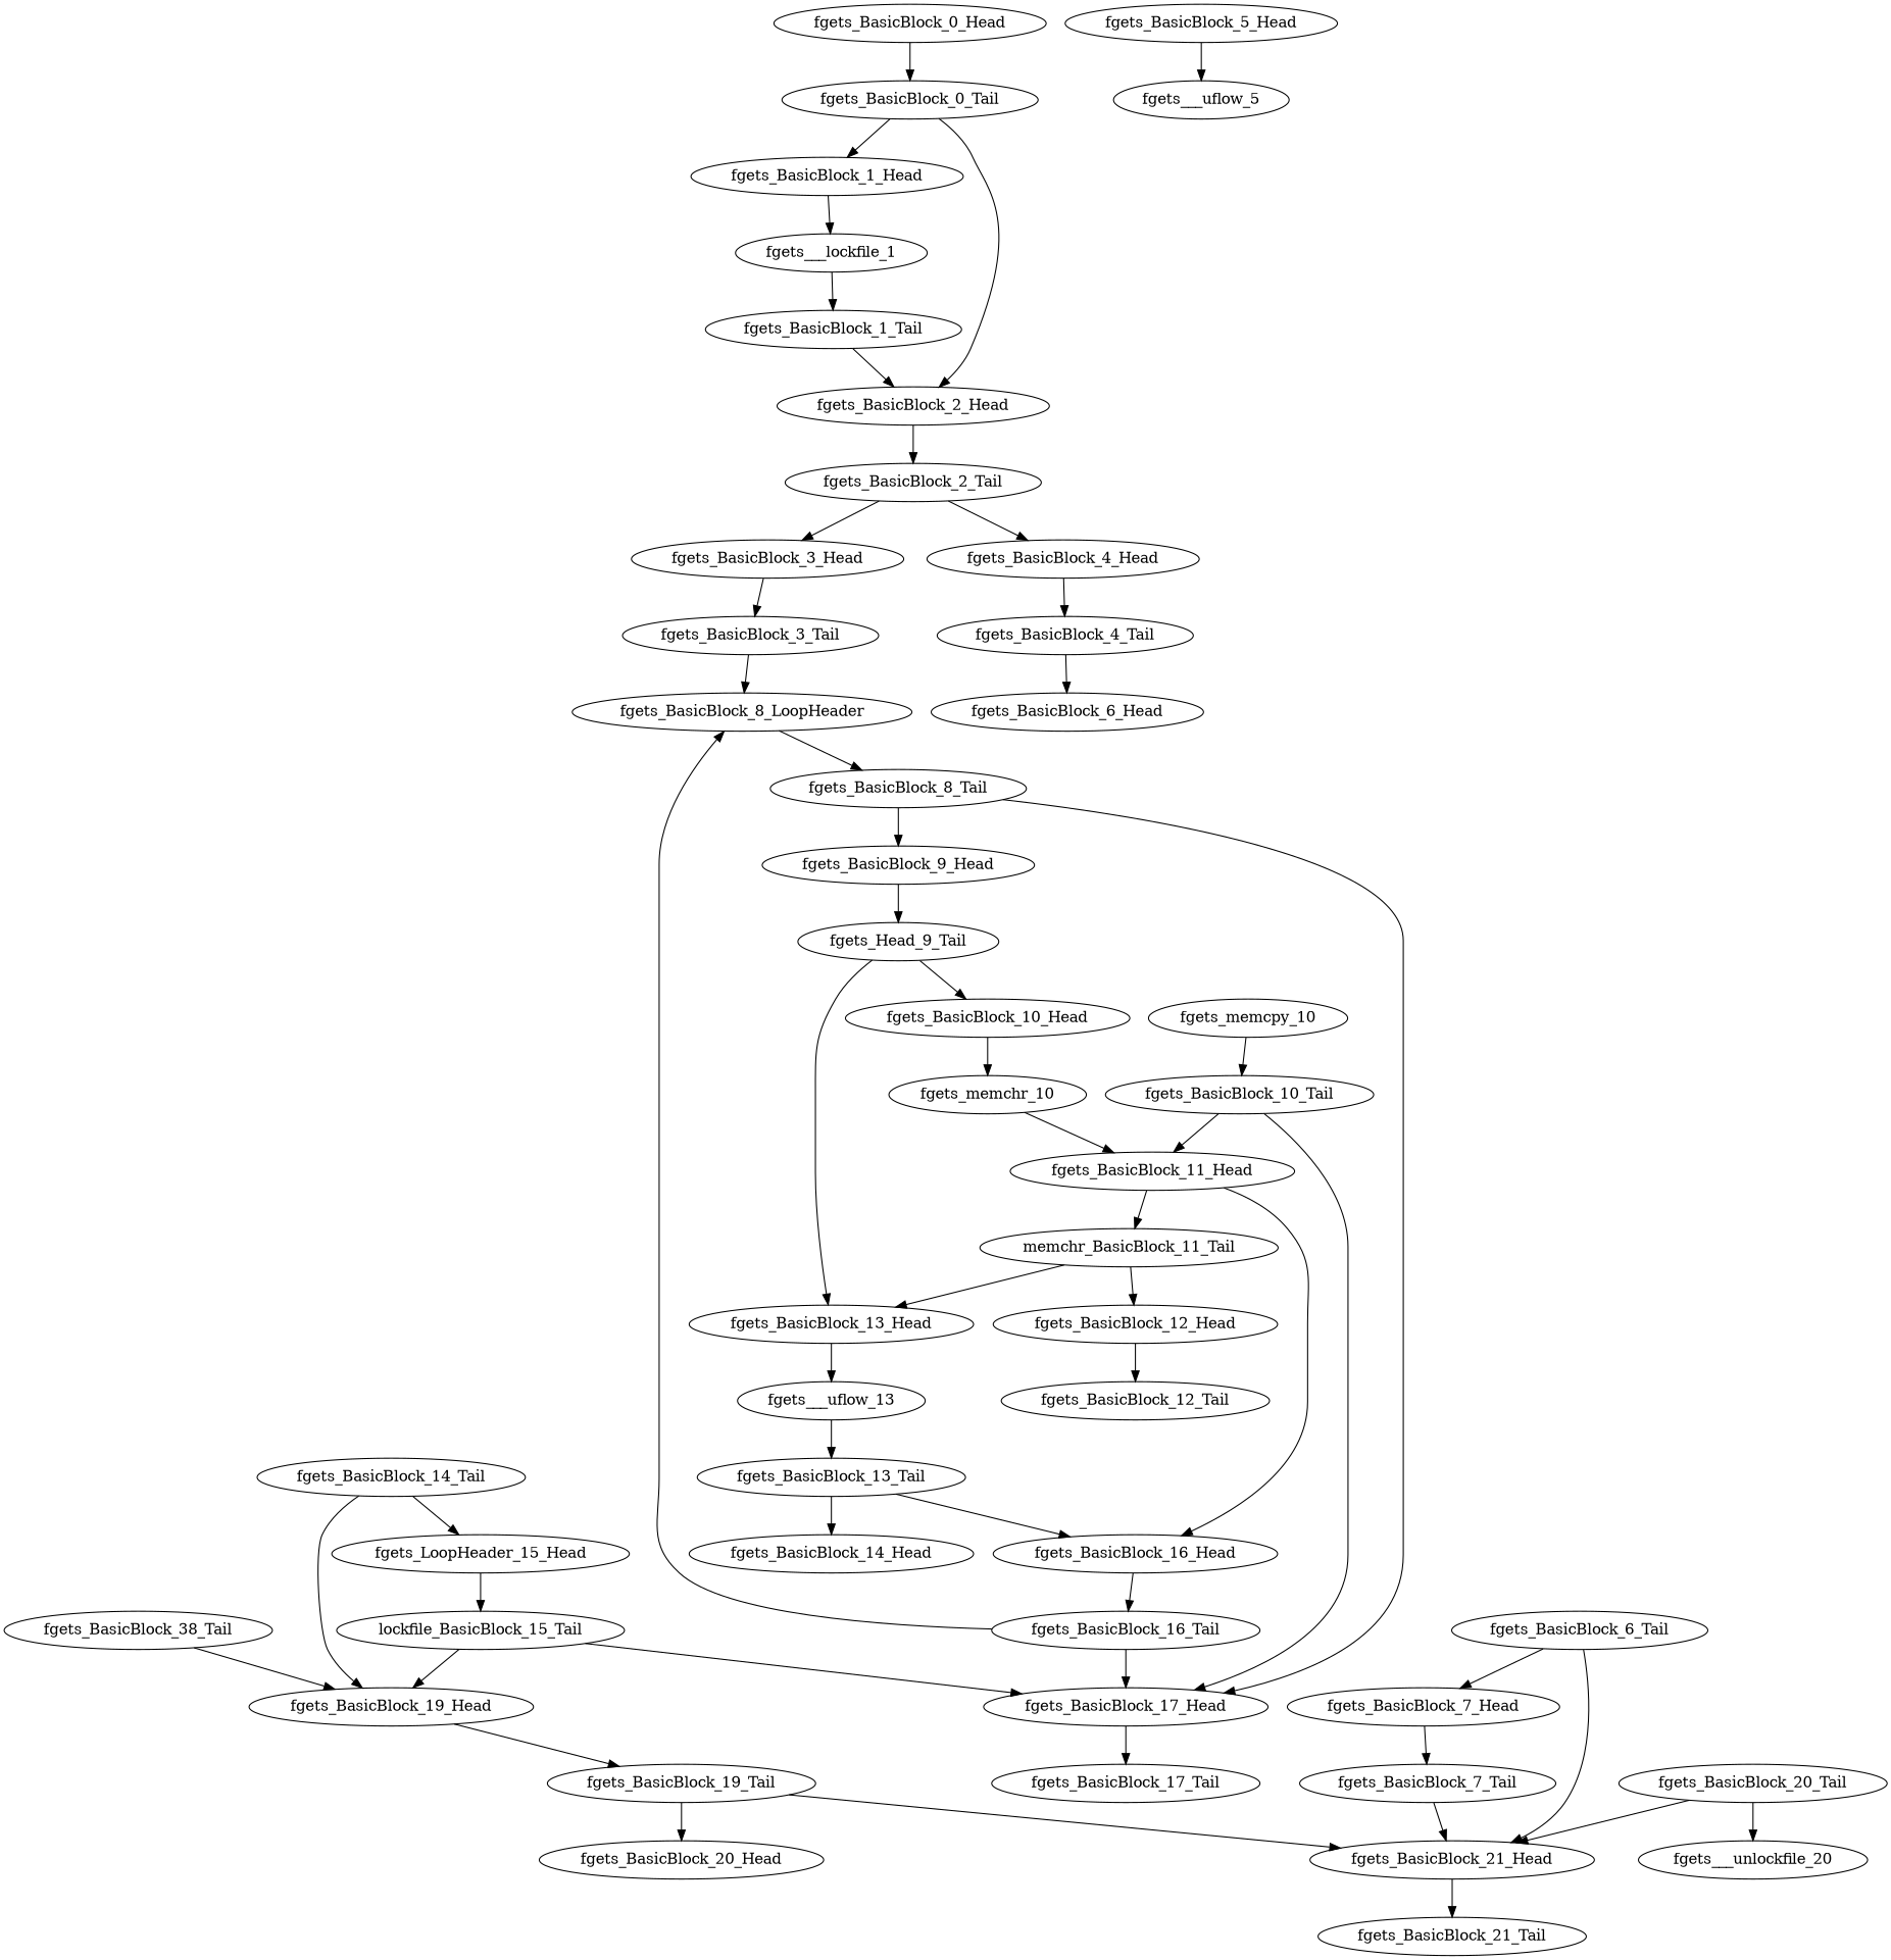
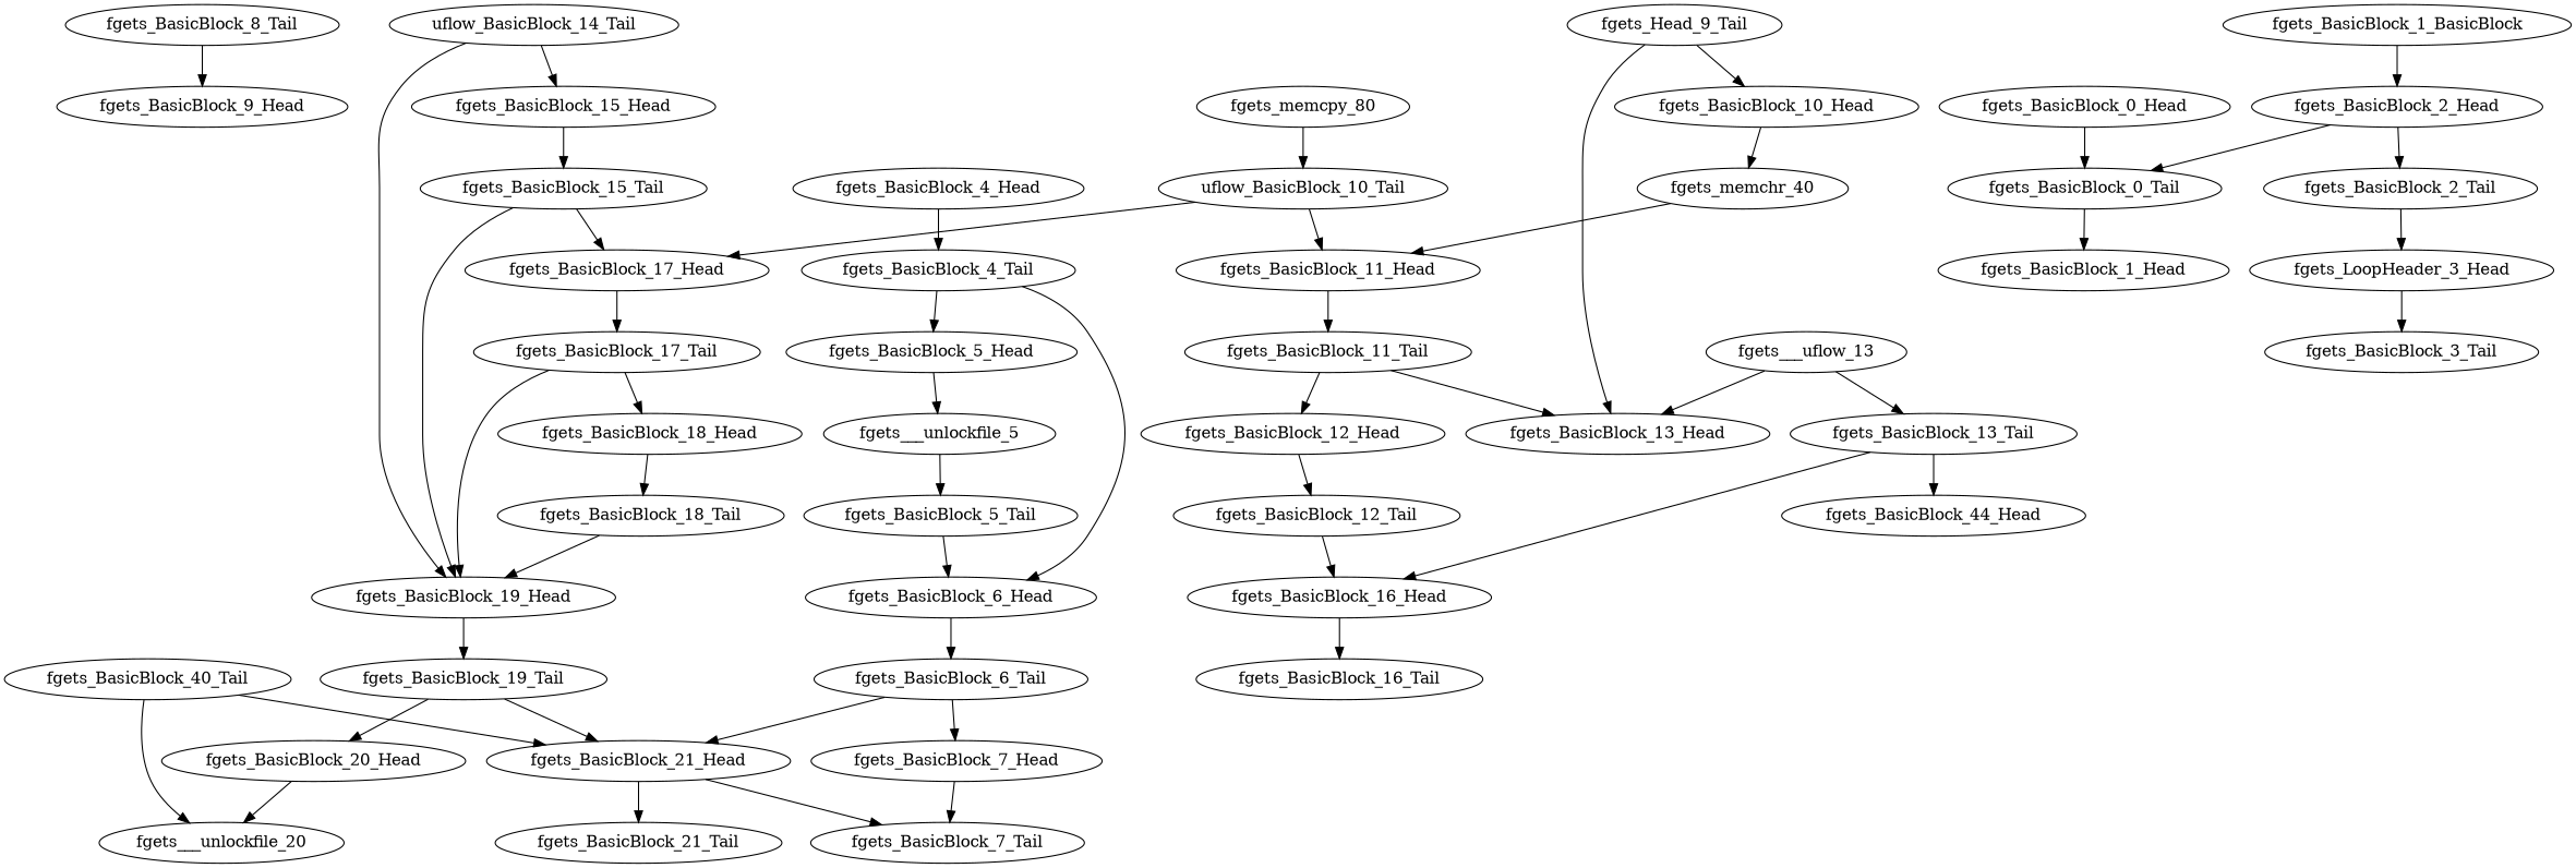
  digraph {
-   fgets_BasicBlock_8_LoopHeader
    fgets_BasicBlock_8_Tail
    fgets_BasicBlock_17_Head
    fgets_BasicBlock_9_Head
    fgets_BasicBlock_17_Tail
    n6 [label=fgets_Head_9_Tail]
    fgets_BasicBlock_11_Head
-   fgets_BasicBlock_11_Tail [label=memchr_BasicBlock_11_Tail]
+   fgets_BasicBlock_11_Tail
    fgets_BasicBlock_12_Head
    fgets_BasicBlock_13_Head
    fgets_BasicBlock_12_Tail
    fgets___uflow_13
-   fgets_BasicBlock_3_Head
+   fgets_BasicBlock_3_Head [label=fgets_LoopHeader_3_Head]
    fgets_BasicBlock_3_Tail
-   fgets_BasicBlock_18_Tail [label=fgets_BasicBlock_38_Tail]
+   fgets_BasicBlock_18_Head
+   fgets_BasicBlock_18_Tail
    fgets_BasicBlock_19_Head
    fgets_BasicBlock_19_Tail
    fgets_BasicBlock_20_Head
    fgets_BasicBlock_21_Head
    fgets___unlockfile_20
    fgets_BasicBlock_21_Tail
-   fgets___unlockfile_5 [label=fgets___uflow_5]
+   fgets___unlockfile_5
+   fgets_BasicBlock_5_Tail
    fgets_BasicBlock_6_Head
    fgets_BasicBlock_6_Tail
-   fgets_memchr_10
-   fgets_memcpy_10
-   fgets_BasicBlock_10_Tail
-   fgets_BasicBlock_15_Tail [label=lockfile_BasicBlock_15_Tail]
-   fgets_BasicBlock_20_Tail
-   fgets___lockfile_1
-   fgets_BasicBlock_1_Tail
+   fgets_memchr_10 [label=fgets_memchr_40]
+   fgets_memcpy_10 [label=fgets_memcpy_80]
+   fgets_BasicBlock_10_Tail [label=uflow_BasicBlock_10_Tail]
+   fgets_BasicBlock_15_Tail
+   fgets_BasicBlock_20_Tail [label=fgets_BasicBlock_40_Tail]
+   fgets_BasicBlock_1_Tail [label=fgets_BasicBlock_1_BasicBlock]
    fgets_BasicBlock_2_Head
    fgets_BasicBlock_2_Tail
    fgets_BasicBlock_10_Head
    fgets_BasicBlock_16_Head
    fgets_BasicBlock_16_Tail
    fgets_BasicBlock_7_Head
    fgets_BasicBlock_7_Tail
    fgets_BasicBlock_4_Head
    fgets_BasicBlock_4_Tail
    fgets_BasicBlock_5_Head
    fgets_BasicBlock_13_Tail
-   fgets_BasicBlock_14_Head
-   fgets_BasicBlock_14_Tail
-   fgets_BasicBlock_15_Head [label=fgets_LoopHeader_15_Head]
+   fgets_BasicBlock_14_Head [label=fgets_BasicBlock_44_Head]
+   fgets_BasicBlock_14_Tail [label=uflow_BasicBlock_14_Tail]
+   fgets_BasicBlock_15_Head
    fgets_BasicBlock_0_Tail
    fgets_BasicBlock_1_Head
    fgets_BasicBlock_0_Head
-   fgets_BasicBlock_8_LoopHeader -> fgets_BasicBlock_8_Tail
-   fgets_BasicBlock_8_Tail -> fgets_BasicBlock_17_Head
    fgets_BasicBlock_8_Tail -> fgets_BasicBlock_9_Head
    fgets_BasicBlock_17_Head -> fgets_BasicBlock_17_Tail
-   fgets_BasicBlock_9_Head -> n6
+   fgets_BasicBlock_17_Tail -> fgets_BasicBlock_18_Head
+   fgets_BasicBlock_17_Tail -> fgets_BasicBlock_19_Head
    n6 -> fgets_BasicBlock_13_Head
    n6 -> fgets_BasicBlock_10_Head
    fgets_BasicBlock_11_Head -> fgets_BasicBlock_11_Tail
    fgets_BasicBlock_11_Tail -> fgets_BasicBlock_12_Head
    fgets_BasicBlock_11_Tail -> fgets_BasicBlock_13_Head
    fgets_BasicBlock_12_Head -> fgets_BasicBlock_12_Tail
-   fgets_BasicBlock_13_Head -> fgets___uflow_13
-   fgets_BasicBlock_11_Head -> fgets_BasicBlock_16_Head
+   fgets___uflow_13 -> fgets_BasicBlock_13_Head
+   fgets_BasicBlock_12_Tail -> fgets_BasicBlock_16_Head
    fgets___uflow_13 -> fgets_BasicBlock_13_Tail
    fgets_BasicBlock_3_Head -> fgets_BasicBlock_3_Tail
-   fgets_BasicBlock_3_Tail -> fgets_BasicBlock_8_LoopHeader
+   fgets_BasicBlock_18_Head -> fgets_BasicBlock_18_Tail
    fgets_BasicBlock_18_Tail -> fgets_BasicBlock_19_Head
    fgets_BasicBlock_19_Head -> fgets_BasicBlock_19_Tail
    fgets_BasicBlock_19_Tail -> fgets_BasicBlock_20_Head
    fgets_BasicBlock_19_Tail -> fgets_BasicBlock_21_Head
+   fgets_BasicBlock_20_Head -> fgets___unlockfile_20
    fgets_BasicBlock_21_Head -> fgets_BasicBlock_21_Tail
+   fgets___unlockfile_5 -> fgets_BasicBlock_5_Tail
+   fgets_BasicBlock_5_Tail -> fgets_BasicBlock_6_Head
+   fgets_BasicBlock_6_Head -> fgets_BasicBlock_6_Tail
    fgets_BasicBlock_6_Tail -> fgets_BasicBlock_21_Head
    fgets_BasicBlock_6_Tail -> fgets_BasicBlock_7_Head
    fgets_memchr_10 -> fgets_BasicBlock_11_Head
    fgets_memcpy_10 -> fgets_BasicBlock_10_Tail
    fgets_BasicBlock_10_Tail -> fgets_BasicBlock_17_Head
    fgets_BasicBlock_10_Tail -> fgets_BasicBlock_11_Head
    fgets_BasicBlock_15_Tail -> fgets_BasicBlock_17_Head
    fgets_BasicBlock_15_Tail -> fgets_BasicBlock_19_Head
    fgets_BasicBlock_20_Tail -> fgets_BasicBlock_21_Head
    fgets_BasicBlock_20_Tail -> fgets___unlockfile_20
-   fgets___lockfile_1 -> fgets_BasicBlock_1_Tail
    fgets_BasicBlock_1_Tail -> fgets_BasicBlock_2_Head
    fgets_BasicBlock_2_Head -> fgets_BasicBlock_2_Tail
    fgets_BasicBlock_2_Tail -> fgets_BasicBlock_3_Head
-   fgets_BasicBlock_2_Tail -> fgets_BasicBlock_4_Head
    fgets_BasicBlock_10_Head -> fgets_memchr_10
    fgets_BasicBlock_16_Head -> fgets_BasicBlock_16_Tail
-   fgets_BasicBlock_16_Tail -> fgets_BasicBlock_8_LoopHeader
-   fgets_BasicBlock_16_Tail -> fgets_BasicBlock_17_Head
    fgets_BasicBlock_7_Head -> fgets_BasicBlock_7_Tail
-   fgets_BasicBlock_7_Tail -> fgets_BasicBlock_21_Head
+   fgets_BasicBlock_21_Head -> fgets_BasicBlock_7_Tail
    fgets_BasicBlock_4_Head -> fgets_BasicBlock_4_Tail
    fgets_BasicBlock_4_Tail -> fgets_BasicBlock_6_Head
+   fgets_BasicBlock_4_Tail -> fgets_BasicBlock_5_Head
    fgets_BasicBlock_5_Head -> fgets___unlockfile_5
    fgets_BasicBlock_13_Tail -> fgets_BasicBlock_16_Head
    fgets_BasicBlock_13_Tail -> fgets_BasicBlock_14_Head
    fgets_BasicBlock_14_Tail -> fgets_BasicBlock_19_Head
    fgets_BasicBlock_14_Tail -> fgets_BasicBlock_15_Head
    fgets_BasicBlock_15_Head -> fgets_BasicBlock_15_Tail
-   fgets_BasicBlock_0_Tail -> fgets_BasicBlock_2_Head
+   fgets_BasicBlock_2_Head -> fgets_BasicBlock_0_Tail
    fgets_BasicBlock_0_Tail -> fgets_BasicBlock_1_Head
-   fgets_BasicBlock_1_Head -> fgets___lockfile_1
    fgets_BasicBlock_0_Head -> fgets_BasicBlock_0_Tail
  }
